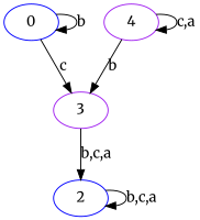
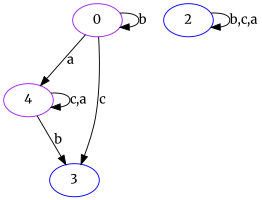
  digraph {
    d2tdocpreamble="\usetikzlibrary{automata}"
    d2tfigpreamble="\tikzstyle{every state}= [ draw=blue!50,very thick,fill=blue!20]  \tikzstyle{auto}= [fill=white]"
    fontname=Merriweather
    ranksep=0.5
    node [color=blue fontname=Merriweather style=state]
    edge [fontname=Merriweather lblstyle=auto topath="bend right"]
-   n1 [label=0 style="state, accepting"]
+   n1 [color=purple label=0 style="state, accepting"]
    n2 [color=purple label=4]
-   n3 [color=purple label=3 style="state, initial"]
+   n3 [label=3 style="state, initial"]
    n4 [label=2]
    n1 -> n1 [label=b topath="loop above"]
+   n1 -> n2 [label=a]
    n1 -> n3 [label=c]
    n2 -> n2 [label="c,a" topath="loop above"]
    n2 -> n3 [label=b]
-   n3 -> n4 [label="b,c,a"]
    n4 -> n4 [label="b,c,a" topath="loop above"]
  }
